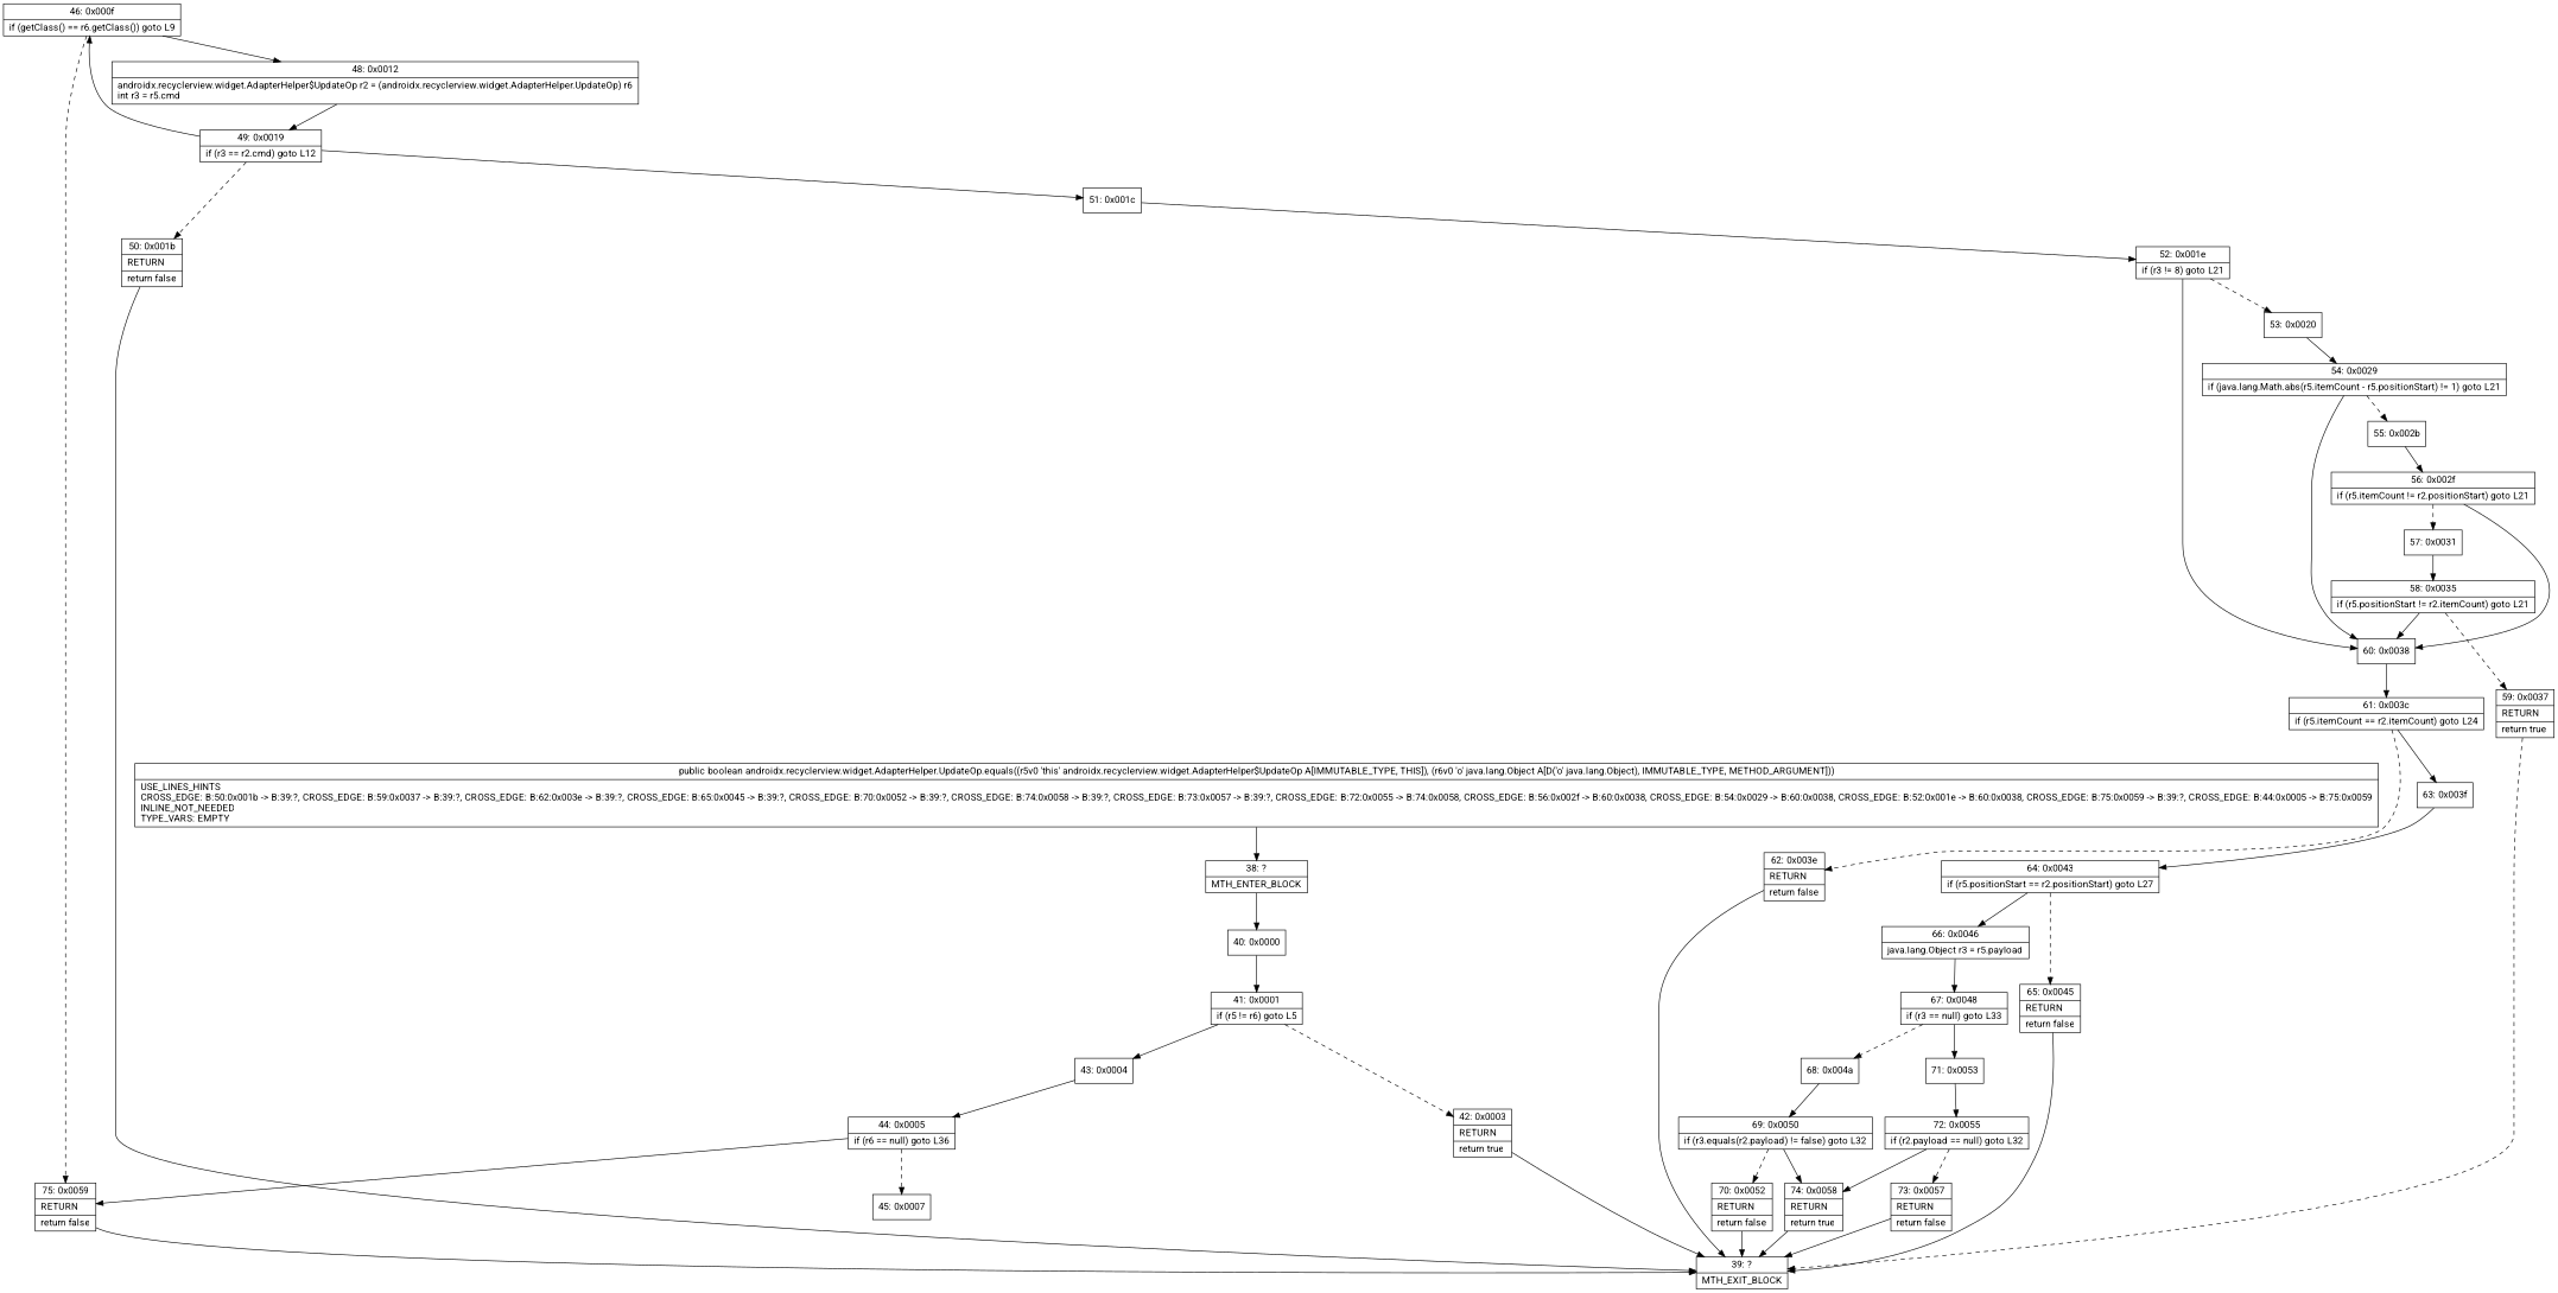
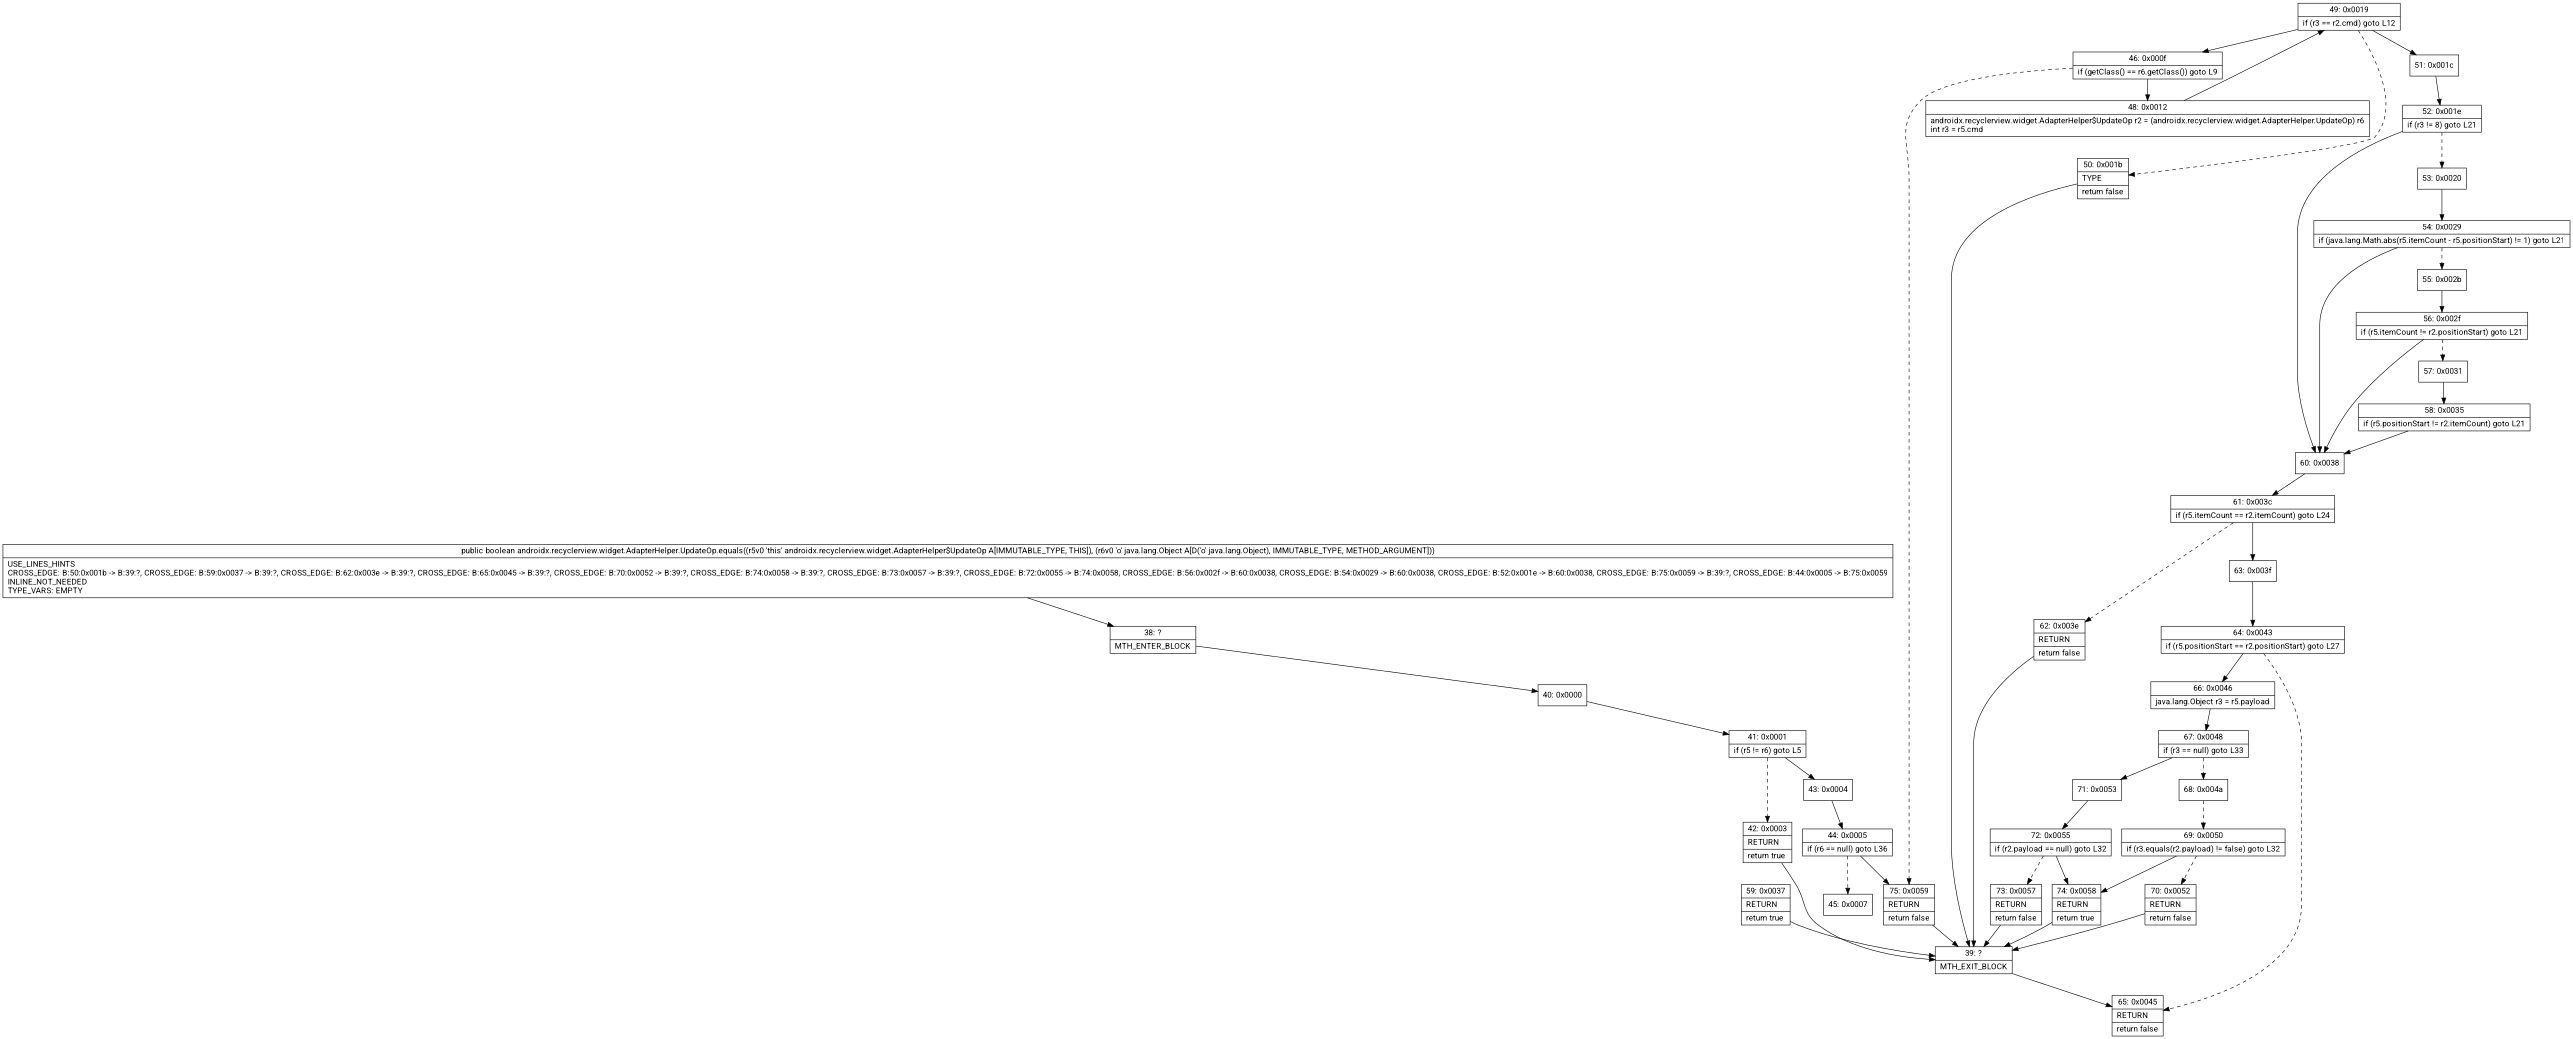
  digraph {
    fontname=Roboto
    node [fontname=Roboto shape=record]
    edge [fontname=Roboto]
    n1 [label="{38\:\ ?|MTH_ENTER_BLOCK\l}"]
    n2 [label="{40\:\ 0x0000}"]
    n3 [label="{41\:\ 0x0001|if (r5 != r6) goto L5\l}"]
    n4 [label="{42\:\ 0x0003|RETURN\l|return true\l}"]
    n5 [label="{43\:\ 0x0004}"]
    n6 [label="{39\:\ ?|MTH_EXIT_BLOCK\l}"]
    n7 [label="{44\:\ 0x0005|if (r6 == null) goto L36\l}"]
    n8 [label="{45\:\ 0x0007}"]
    n9 [label="{75\:\ 0x0059|RETURN\l|return false\l}"]
    n10 [label="{46\:\ 0x000f|if (getClass() == r6.getClass()) goto L9\l}"]
    n11 [label="{48\:\ 0x0012|androidx.recyclerview.widget.AdapterHelper$UpdateOp r2 = (androidx.recyclerview.widget.AdapterHelper.UpdateOp) r6\lint r3 = r5.cmd\l}"]
    n12 [label="{49\:\ 0x0019|if (r3 == r2.cmd) goto L12\l}"]
-   n13 [label="{50\:\ 0x001b|RETURN\l|return false\l}"]
+   n13 [label="{50\:\ 0x001b|TYPE\l|return false\l}"]
    n14 [label="{51\:\ 0x001c}"]
    n15 [label="{52\:\ 0x001e|if (r3 != 8) goto L21\l}"]
    n16 [label="{53\:\ 0x0020}"]
    n17 [label="{60\:\ 0x0038}"]
    n18 [label="{54\:\ 0x0029|if (java.lang.Math.abs(r5.itemCount \- r5.positionStart) != 1) goto L21\l}"]
    n19 [label="{61\:\ 0x003c|if (r5.itemCount == r2.itemCount) goto L24\l}"]
    n20 [label="{55\:\ 0x002b}"]
    n21 [label="{56\:\ 0x002f|if (r5.itemCount != r2.positionStart) goto L21\l}"]
    n22 [label="{57\:\ 0x0031}"]
    n23 [label="{58\:\ 0x0035|if (r5.positionStart != r2.itemCount) goto L21\l}"]
    n24 [label="{59\:\ 0x0037|RETURN\l|return true\l}"]
    n25 [label="{62\:\ 0x003e|RETURN\l|return false\l}"]
    n26 [label="{63\:\ 0x003f}"]
    n27 [label="{64\:\ 0x0043|if (r5.positionStart == r2.positionStart) goto L27\l}"]
    n28 [label="{65\:\ 0x0045|RETURN\l|return false\l}"]
    n29 [label="{66\:\ 0x0046|java.lang.Object r3 = r5.payload\l}"]
    n30 [label="{67\:\ 0x0048|if (r3 == null) goto L33\l}"]
    n31 [label="{68\:\ 0x004a}"]
    n32 [label="{71\:\ 0x0053}"]
    n33 [label="{69\:\ 0x0050|if (r3.equals(r2.payload) != false) goto L32\l}"]
    n34 [label="{72\:\ 0x0055|if (r2.payload == null) goto L32\l}"]
    n35 [label="{70\:\ 0x0052|RETURN\l|return false\l}"]
    n36 [label="{74\:\ 0x0058|RETURN\l|return true\l}"]
    n37 [label="{73\:\ 0x0057|RETURN\l|return false\l}"]
    n38 [label="{public boolean androidx.recyclerview.widget.AdapterHelper.UpdateOp.equals((r5v0 'this' androidx.recyclerview.widget.AdapterHelper$UpdateOp A[IMMUTABLE_TYPE, THIS]), (r6v0 'o' java.lang.Object A[D('o' java.lang.Object), IMMUTABLE_TYPE, METHOD_ARGUMENT]))  | USE_LINES_HINTS\lCROSS_EDGE: B:50:0x001b \-\> B:39:?, CROSS_EDGE: B:59:0x0037 \-\> B:39:?, CROSS_EDGE: B:62:0x003e \-\> B:39:?, CROSS_EDGE: B:65:0x0045 \-\> B:39:?, CROSS_EDGE: B:70:0x0052 \-\> B:39:?, CROSS_EDGE: B:74:0x0058 \-\> B:39:?, CROSS_EDGE: B:73:0x0057 \-\> B:39:?, CROSS_EDGE: B:72:0x0055 \-\> B:74:0x0058, CROSS_EDGE: B:56:0x002f \-\> B:60:0x0038, CROSS_EDGE: B:54:0x0029 \-\> B:60:0x0038, CROSS_EDGE: B:52:0x001e \-\> B:60:0x0038, CROSS_EDGE: B:75:0x0059 \-\> B:39:?, CROSS_EDGE: B:44:0x0005 \-\> B:75:0x0059\lINLINE_NOT_NEEDED\lTYPE_VARS: EMPTY\l}"]
    n1 -> n2
    n2 -> n3
    n3 -> n4 [style=dashed]
    n3 -> n5
    n4 -> n6
    n5 -> n7
    n7 -> n8 [style=dashed]
    n7 -> n9
    n9 -> n6
    n10 -> n9 [style=dashed]
    n10 -> n11
    n11 -> n12
    n12 -> n10
    n12 -> n13 [style=dashed]
    n12 -> n14
    n13 -> n6
    n14 -> n15
    n15 -> n16 [style=dashed]
    n15 -> n17
    n16 -> n18
    n17 -> n19
    n18 -> n17
    n18 -> n20 [style=dashed]
    n19 -> n25 [style=dashed]
    n19 -> n26
    n20 -> n21
    n21 -> n17
    n21 -> n22 [style=dashed]
    n22 -> n23
    n23 -> n17
-   n23 -> n24 [style=dashed]
-   n24 -> n6 [style=dashed]
+   n24 -> n6
    n25 -> n6
    n26 -> n27
    n27 -> n28 [style=dashed]
    n27 -> n29
-   n28 -> n6
+   n6 -> n28
    n29 -> n30
    n30 -> n31 [style=dashed]
    n30 -> n32
-   n31 -> n33
+   n31 -> n33 [style=dashed]
    n32 -> n34
    n33 -> n35 [style=dashed]
    n33 -> n36
    n34 -> n36
    n34 -> n37 [style=dashed]
    n35 -> n6
    n36 -> n6
    n37 -> n6
    n38 -> n1
  }
